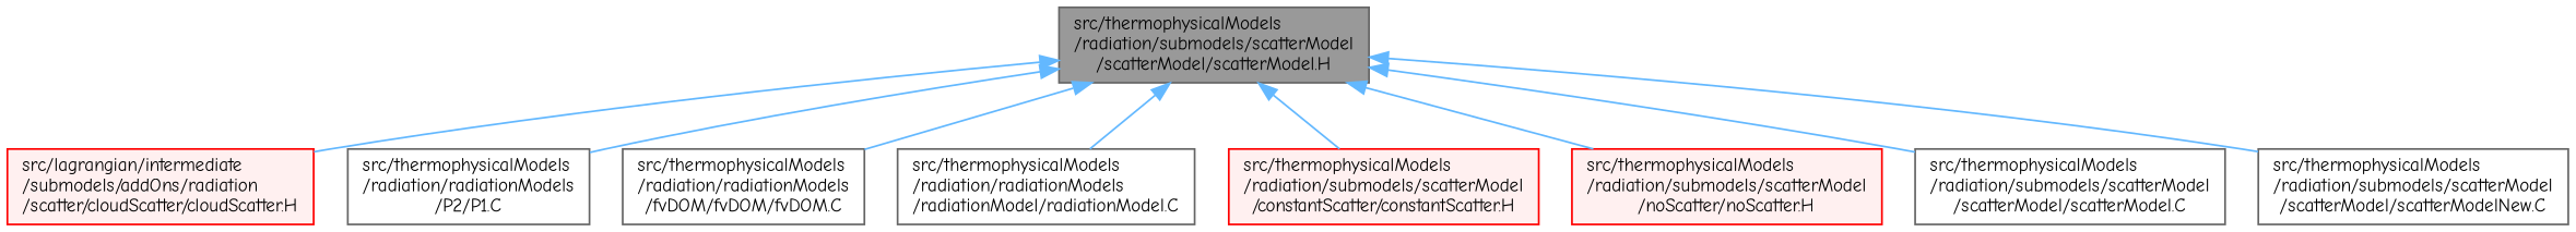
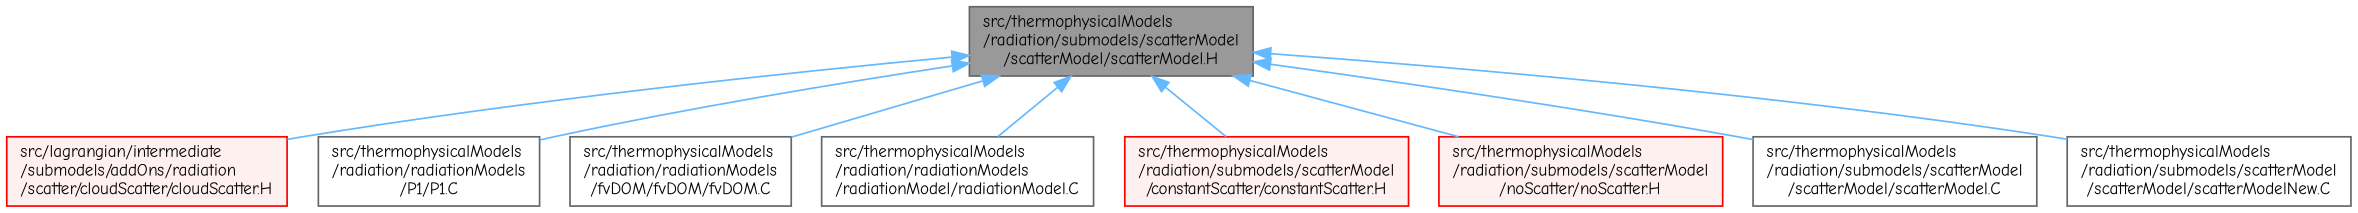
  digraph {
    fontname="Comic Neue"
    node [color=grey40 fillcolor=white fontname="Comic Neue" fontsize=10 shape=box style=filled]
    edge [color=steelblue1 dir=back fontname="Comic Neue" fontsize=10 labelfontname=Helvetica labelfontsize=10 style=solid]
    n1 [color=gray40 fillcolor=grey60 fontcolor=black height=0.2 label="src/thermophysicalModels\l/radiation/submodels/scatterModel\l/scatterModel/scatterModel.H" width=0.4]
    n2 [color=red fillcolor="#FFF0F0" height=0.2 label="src/lagrangian/intermediate\l/submodels/addOns/radiation\l/scatter/cloudScatter/cloudScatter.H" width=0.4]
-   n3 [height=0.2 label="src/thermophysicalModels\l/radiation/radiationModels\l/P2/P1.C" width=0.4]
+   n3 [height=0.2 label="src/thermophysicalModels\l/radiation/radiationModels\l/P1/P1.C" width=0.4]
    n4 [height=0.2 label="src/thermophysicalModels\l/radiation/radiationModels\l/fvDOM/fvDOM/fvDOM.C" width=0.4]
    n5 [height=0.2 label="src/thermophysicalModels\l/radiation/radiationModels\l/radiationModel/radiationModel.C" width=0.4]
    n6 [color=red fillcolor="#FFF0F0" height=0.2 label="src/thermophysicalModels\l/radiation/submodels/scatterModel\l/constantScatter/constantScatter.H" width=0.4]
    n7 [color=red fillcolor="#FFF0F0" height=0.2 label="src/thermophysicalModels\l/radiation/submodels/scatterModel\l/noScatter/noScatter.H" width=0.4]
    n8 [height=0.2 label="src/thermophysicalModels\l/radiation/submodels/scatterModel\l/scatterModel/scatterModel.C" width=0.4]
    n9 [height=0.2 label="src/thermophysicalModels\l/radiation/submodels/scatterModel\l/scatterModel/scatterModelNew.C" width=0.4]
    n1 -> n2
    n1 -> n3
    n1 -> n4
    n1 -> n5
    n1 -> n6
    n1 -> n7
    n1 -> n8
    n1 -> n9
  }
